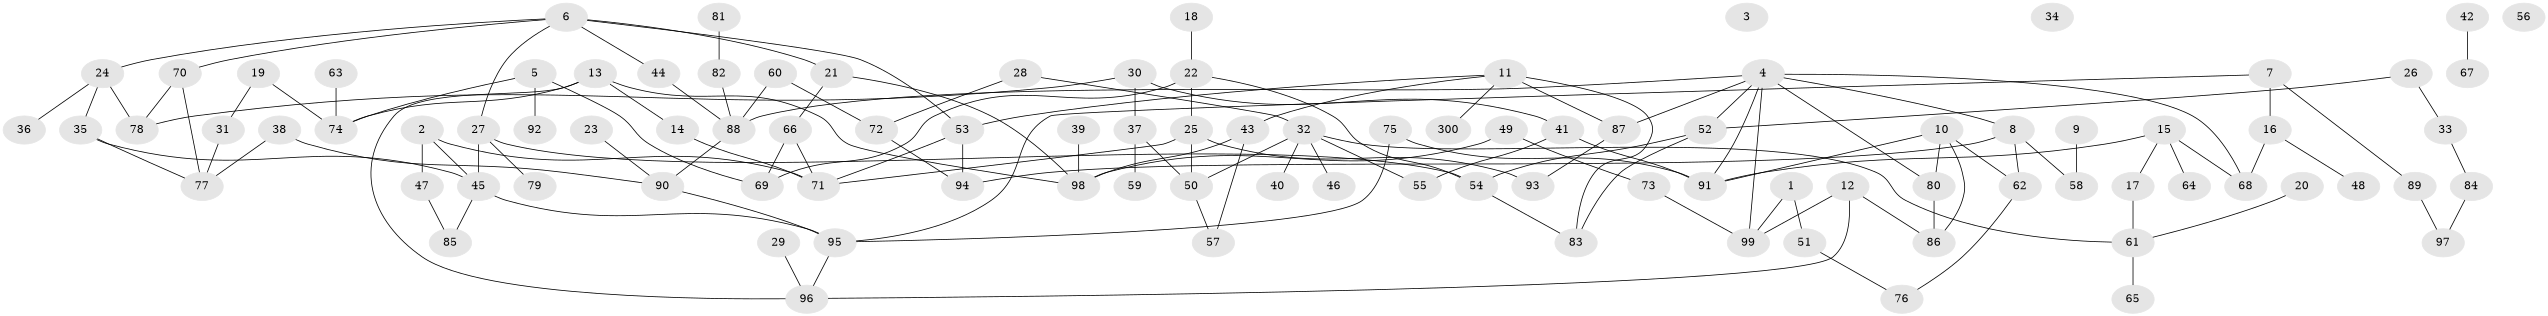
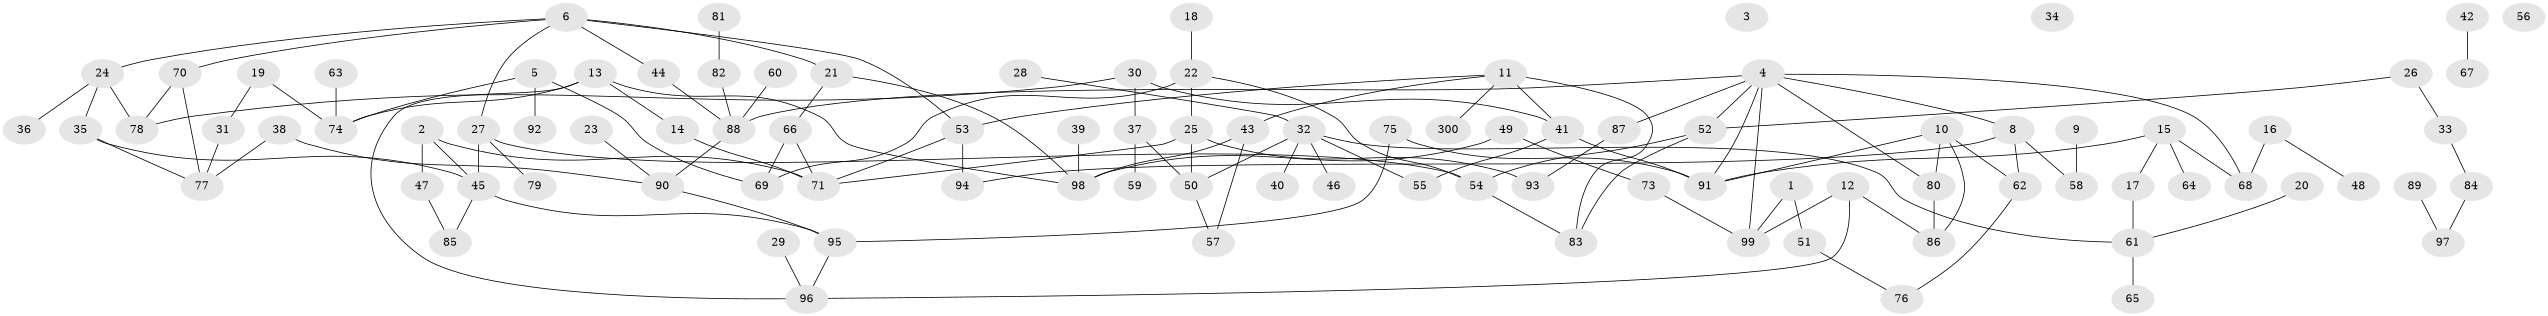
  graph {
    node [color=gray90 style=filled]
    1
    51
    99
    76
    2
    45
    47
    71
    95
    85
    3
    4
    8
    52
    68
    80
    87
    88
    91
    58
    62
    94
    83
    54
    86
    93
    90
    5
    74
    92
    69
    49
    98
    73
    6
    21
    24
    27
    44
    53
    70
    66
    35
    36
    78
    79
    77
-   7
    16
    89
    48
    97
    96
    9
    10
    11
    43
    n58 [label=300]
    57
    12
    13
    14
    15
    17
    64
    61
    65
    18
    22
    25
    19
    31
    20
    50
    23
    26
    33
    84
    28
    32
-   72
    40
    46
    55
    29
    30
    37
    41
    59
    34
    38
    39
    42
    67
    56
    60
    63
    75
    81
    82
    1 -- 51
    1 -- 99
    51 -- 76
    2 -- 45
    2 -- 47
    2 -- 71
    45 -- 95
    45 -- 85
    47 -- 85
    95 -- 96
    4 -- 99
    4 -- 8
    4 -- 52
    4 -- 68
    4 -- 80
    4 -- 87
    4 -- 88
    4 -- 91
    8 -- 58
    8 -- 62
    8 -- 94
    52 -- 83
    52 -- 54
    80 -- 86
    87 -- 93
    88 -- 90
    62 -- 76
    54 -- 83
    90 -- 95
    5 -- 74
    5 -- 92
    5 -- 69
    49 -- 98
    49 -- 73
    73 -- 99
    6 -- 21
    6 -- 24
    6 -- 27
    6 -- 44
    6 -- 53
    6 -- 70
    21 -- 98
    21 -- 66
    24 -- 35
    24 -- 36
    24 -- 78
    27 -- 45
    27 -- 54
    27 -- 79
    44 -- 88
    53 -- 71
    53 -- 94
    70 -- 78
    70 -- 77
    66 -- 71
    66 -- 69
    35 -- 45
    35 -- 77
-   7 -- 95
-   7 -- 16
-   7 -- 89
    16 -- 68
    16 -- 48
    89 -- 97
    9 -- 58
    10 -- 80
    10 -- 91
    10 -- 62
    10 -- 86
-   11 -- 87
+   11 -- 41
    11 -- 83
    11 -- 53
    11 -- 43
    11 -- n58
    43 -- 98
    43 -- 57
    12 -- 99
    12 -- 86
    12 -- 96
    13 -- 74
    13 -- 98
    13 -- 96
    13 -- 14
    14 -- 71
    15 -- 68
    15 -- 91
    15 -- 17
    15 -- 64
    17 -- 61
    61 -- 65
    18 -- 22
    22 -- 54
    22 -- 69
    22 -- 25
    25 -- 71
    25 -- 93
    25 -- 50
    19 -- 74
    19 -- 31
    31 -- 77
    20 -- 61
    50 -- 57
    23 -- 90
    26 -- 52
    26 -- 33
    33 -- 84
    84 -- 97
    28 -- 32
-   28 -- 72
    32 -- 61
    32 -- 50
    32 -- 40
    32 -- 46
    32 -- 55
-   72 -- 94
    29 -- 96
    30 -- 78
    30 -- 37
    30 -- 41
    37 -- 50
    37 -- 59
    41 -- 91
    41 -- 55
    38 -- 90
    38 -- 77
    39 -- 98
    42 -- 67
    60 -- 88
-   60 -- 72
    63 -- 74
    75 -- 95
    75 -- 91
    81 -- 82
    82 -- 88
  }
